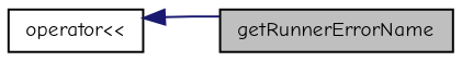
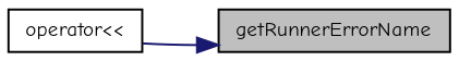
  digraph {
    rankdir=RL
    fontname="Comic Neue"
    node [color=black fontname="Comic Neue" fontsize=10 shape=record style=filled]
    n1 [fillcolor=grey75 fontcolor=black height=0.2 label=getRunnerErrorName width=0.4]
    n2 [fillcolor=white height=0.2 label="operator\<\<" width=0.4]
-   n2 -> n1 [color=midnightblue dir=back fontname="Comic Neue" fontsize=10 labelfontname=Helvetica labelfontsize=10 style=solid]
+   n1 -> n2 [color=midnightblue dir=back fontname="Comic Neue" fontsize=10 labelfontname=Helvetica labelfontsize=10 style=solid]
  }
